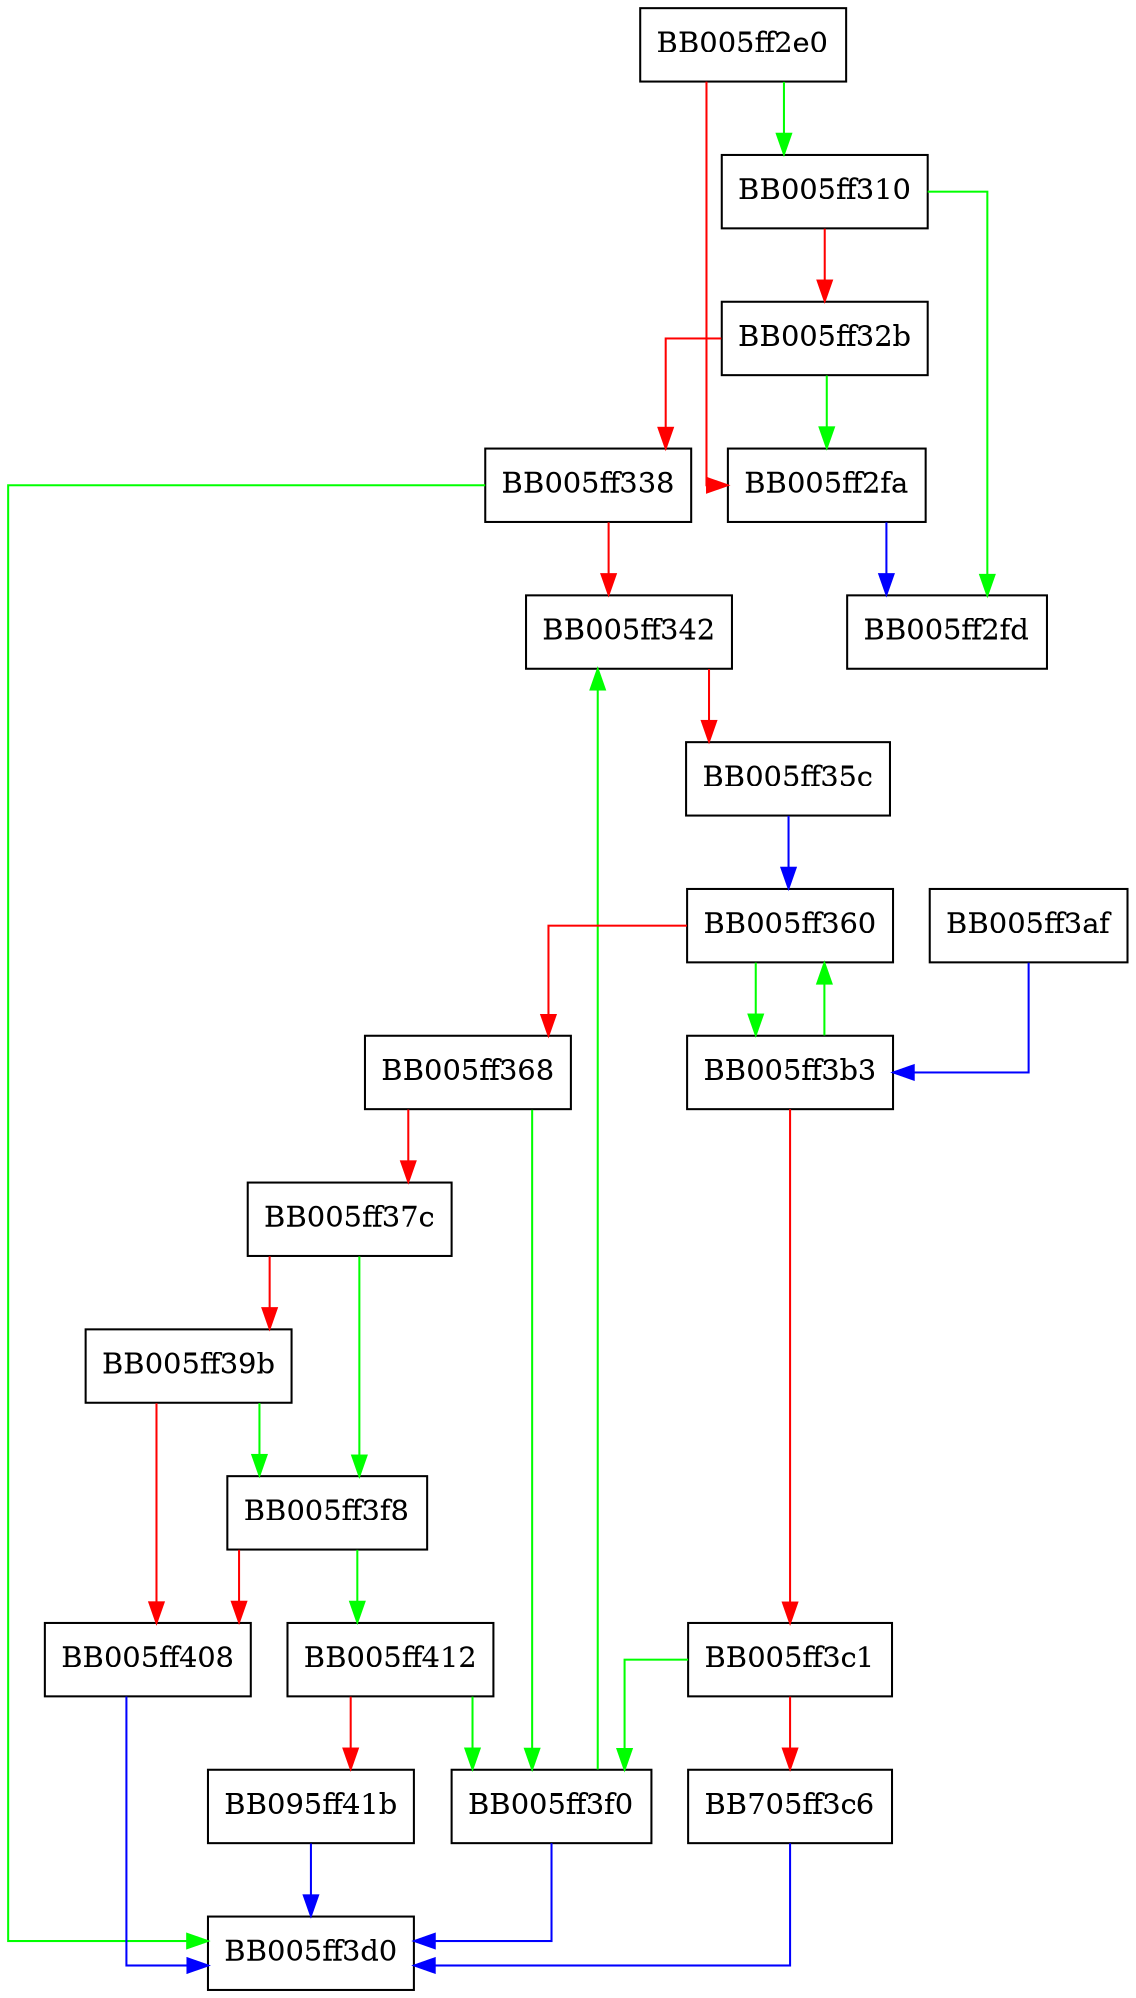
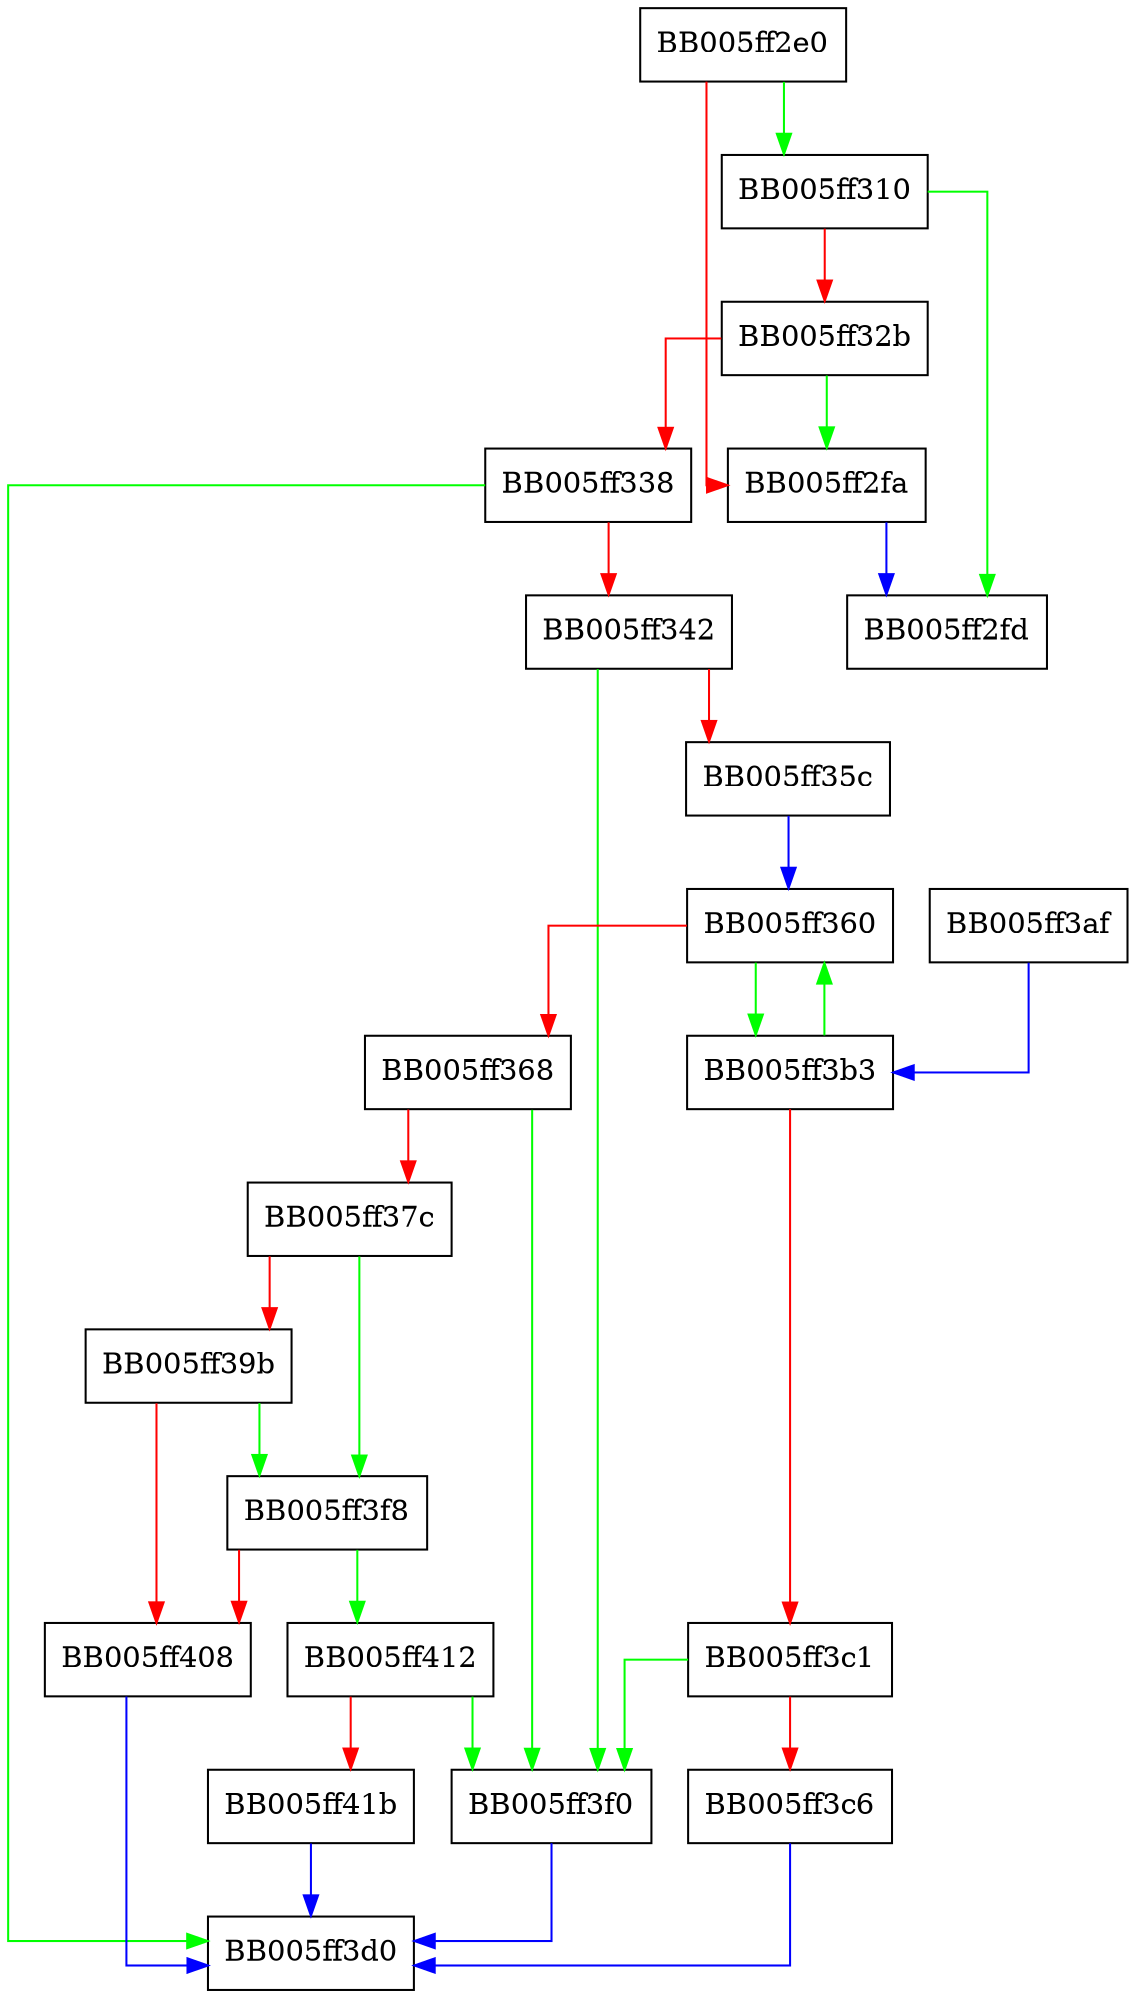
  digraph {
    fontname="DejaVu Serif"
    splines=ortho
    node [fontname="DejaVu Serif" shape=box]
    edge [color=green fontname="DejaVu Serif"]
    BB005ff2e0
    BB005ff310
    BB005ff2fa
    BB005ff2fd
    BB005ff32b
    BB005ff338
    BB005ff3d0
    BB005ff342
    BB005ff3f0
    BB005ff35c
    BB005ff360
    BB005ff3b3
    BB005ff368
    BB005ff3c1
    BB005ff37c
-   BB005ff3c6 [label=BB705ff3c6]
+   BB005ff3c6
    BB005ff3f8
    BB005ff39b
    BB005ff412
    BB005ff408
-   BB005ff41b [label=BB095ff41b]
+   BB005ff41b
    BB005ff3af
    BB005ff2e0 -> BB005ff310
    BB005ff2e0 -> BB005ff2fa [color=red]
    BB005ff310 -> BB005ff2fd
    BB005ff310 -> BB005ff32b [color=red]
    BB005ff2fa -> BB005ff2fd [color=blue]
    BB005ff32b -> BB005ff2fa
    BB005ff32b -> BB005ff338 [color=red]
    BB005ff338 -> BB005ff3d0
    BB005ff338 -> BB005ff342 [color=red]
-   BB005ff3f0 -> BB005ff342
+   BB005ff342 -> BB005ff3f0
    BB005ff342 -> BB005ff35c [color=red]
    BB005ff3f0 -> BB005ff3d0 [color=blue]
    BB005ff35c -> BB005ff360 [color=blue]
    BB005ff360 -> BB005ff3b3
    BB005ff360 -> BB005ff368 [color=red]
    BB005ff3b3 -> BB005ff360
    BB005ff3b3 -> BB005ff3c1 [color=red]
    BB005ff368 -> BB005ff3f0
    BB005ff368 -> BB005ff37c [color=red]
    BB005ff3c1 -> BB005ff3f0
    BB005ff3c1 -> BB005ff3c6 [color=red]
    BB005ff37c -> BB005ff3f8
    BB005ff37c -> BB005ff39b [color=red]
    BB005ff3c6 -> BB005ff3d0 [color=blue]
    BB005ff3f8 -> BB005ff412
    BB005ff3f8 -> BB005ff408 [color=red]
    BB005ff39b -> BB005ff3f8
    BB005ff39b -> BB005ff408 [color=red]
    BB005ff412 -> BB005ff3f0
    BB005ff412 -> BB005ff41b [color=red]
    BB005ff408 -> BB005ff3d0 [color=blue]
    BB005ff41b -> BB005ff3d0 [color=blue]
    BB005ff3af -> BB005ff3b3 [color=blue]
  }
